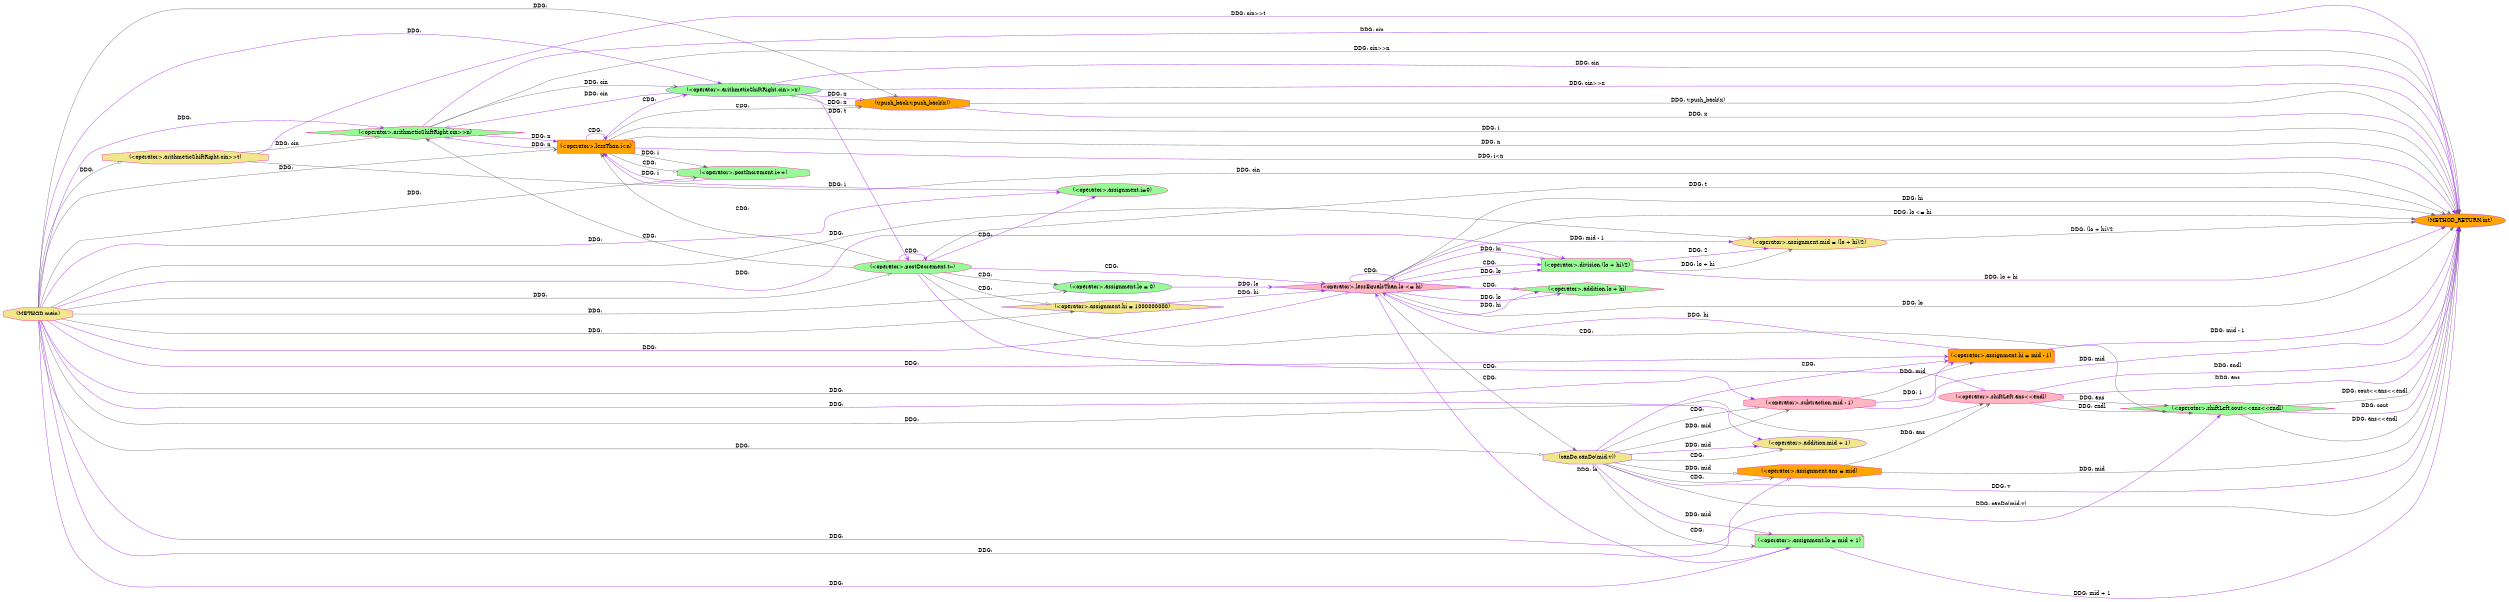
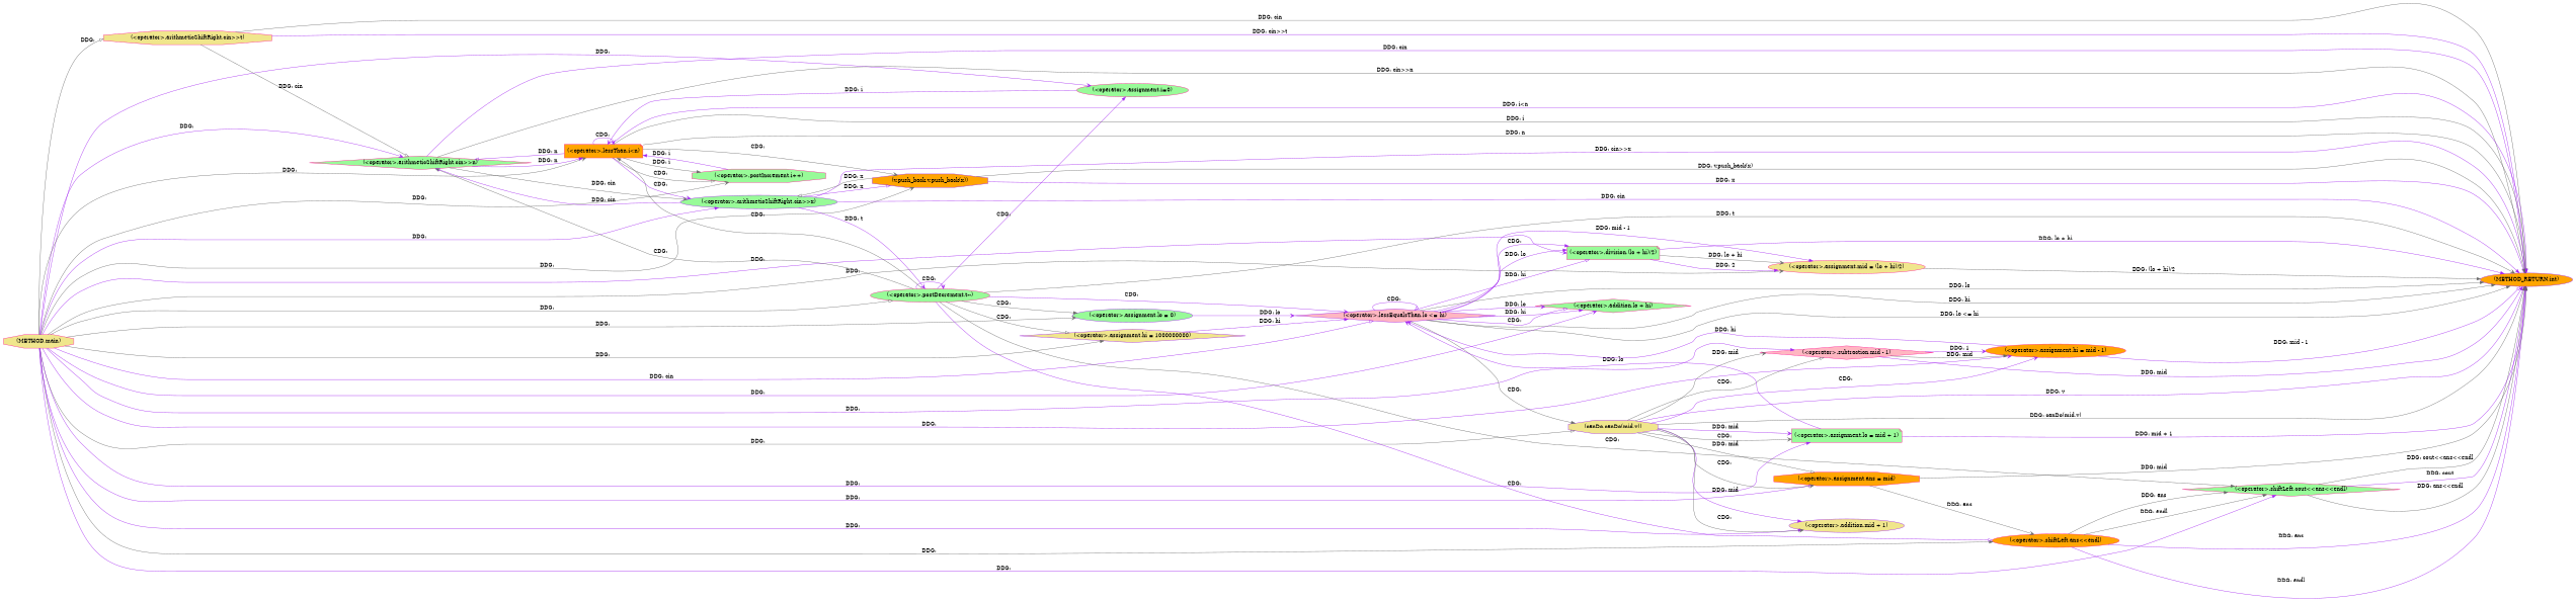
  digraph {
    rankdir=LR
    node [color=deeppink fillcolor=palegreen shape=ellipse style=filled]
    edge [arrowhead=normal color=purple]
    n1 [fillcolor=khaki label="(METHOD,main)" shape=octagon]
    n2 [fillcolor=khaki label="(<operator>.arithmeticShiftRight,cin>>t)" shape=octagon]
    n3 [label="(<operator>.postDecrement,t--)"]
    n4 [label="(<operator>.arithmeticShiftRight,cin>>n)" shape=diamond]
    n5 [color=purple label="(<operator>.assignment,lo = 0)"]
    n6 [color=purple fillcolor=khaki label="(<operator>.assignment,hi = 1000000000)" shape=diamond]
    n7 [label="(<operator>.shiftLeft,cout<<ans<<endl)" shape=diamond]
    n8 [label="(<operator>.assignment,i=0)"]
    n9 [fillcolor=orange label="(<operator>.lessThan,i<n)" shape=note]
    n10 [label="(<operator>.postIncrement,i++)" shape=octagon]
    n11 [color=purple fillcolor=lightpink label="(<operator>.lessEqualsThan,lo <= hi)" shape=diamond]
    n12 [color=purple label="(<operator>.arithmeticShiftRight,cin>>x)"]
    n13 [color=purple fillcolor=orange label="(v.push_back,v.push_back(x))" shape=octagon]
    n14 [fillcolor=khaki label="(<operator>.assignment,mid = (lo + hi)/2)"]
-   n15 [fillcolor=lightpink label="(<operator>.shiftLeft,ans<<endl)"]
+   n15 [fillcolor=orange label="(<operator>.shiftLeft,ans<<endl)"]
    n16 [color=purple fillcolor=khaki label="(canDo,canDo(mid,v))" shape=octagon]
    n17 [label="(<operator>.division,(lo + hi)/2)" shape=note]
    n18 [label="(<operator>.assignment,lo = mid + 1)" shape=note]
    n19 [fillcolor=orange label="(<operator>.assignment,ans = mid)" shape=octagon]
    n20 [label="(<operator>.addition,lo + hi)" shape=diamond]
-   n21 [fillcolor=orange label="(<operator>.assignment,hi = mid - 1)" shape=note]
+   n21 [fillcolor=orange label="(<operator>.assignment,hi = mid - 1)"]
    n22 [color=purple fillcolor=khaki label="(<operator>.addition,mid + 1)"]
-   n23 [fillcolor=lightpink label="(<operator>.subtraction,mid - 1)" shape=octagon]
+   n23 [fillcolor=lightpink label="(<operator>.subtraction,mid - 1)" shape=diamond]
    n24 [color=purple fillcolor=orange label="(METHOD_RETURN,int)"]
    n1 -> n2 [arrowhead=onormal color=gray40 label="DDG: "]
    n1 -> n3 [arrowhead=onormal color=gray40 label="DDG: "]
    n1 -> n4 [arrowhead=vee label="DDG: "]
    n1 -> n5 [arrowhead=vee color=gray40 label="DDG: "]
    n1 -> n6 [color=gray40 label="DDG: "]
    n1 -> n7 [label="DDG: "]
    n1 -> n8 [arrowhead=vee label="DDG: "]
    n1 -> n9 [arrowhead=vee color=gray40 label="DDG: "]
    n1 -> n10 [arrowhead=vee color=gray40 label="DDG: "]
-   n1 -> n11 [arrowhead=onormal label="DDG: "]
+   n1 -> n11 [arrowhead=onormal label="DDG: cin"]
    n1 -> n12 [label="DDG: "]
    n1 -> n13 [arrowhead=vee color=gray40 label="DDG: "]
    n1 -> n14 [arrowhead=vee color=gray40 label="DDG: "]
    n1 -> n15 [color=gray40 label="DDG: "]
    n1 -> n16 [arrowhead=onormal color=gray40 label="DDG: "]
    n1 -> n17 [arrowhead=vee label="DDG: "]
    n1 -> n18 [label="DDG: "]
    n1 -> n19 [arrowhead=onormal label="DDG: "]
+   n1 -> n20 [arrowhead=vee label="DDG: "]
    n1 -> n21 [arrowhead=vee label="DDG: "]
    n1 -> n22 [label="DDG: "]
    n1 -> n23 [label="DDG: "]
    n2 -> n4 [arrowhead=onormal color=gray40 label="DDG: cin"]
    n2 -> n24 [arrowhead=vee color=gray40 label="DDG: cin"]
    n2 -> n24 [arrowhead=vee label="DDG: cin>>t"]
    n3 -> n3 [arrowhead=vee label="CDG: "]
    n3 -> n4 [color=gray40 label="CDG: "]
    n3 -> n5 [color=gray40 label="CDG: "]
    n3 -> n6 [arrowhead=onormal color=gray40 label="CDG: "]
    n3 -> n7 [color=gray40 label="CDG: "]
    n3 -> n8 [label="CDG: "]
    n3 -> n9 [color=gray40 label="CDG: "]
    n3 -> n11 [arrowhead=vee label="CDG: "]
    n3 -> n15 [arrowhead=onormal label="CDG: "]
    n3 -> n24 [arrowhead=vee color=gray40 label="DDG: t"]
    n4 -> n9 [label="DDG: n"]
    n4 -> n12 [arrowhead=vee color=gray40 label="DDG: cin"]
    n4 -> n24 [arrowhead=vee label="DDG: cin"]
    n4 -> n24 [arrowhead=onormal color=gray40 label="DDG: cin>>n"]
    n5 -> n11 [arrowhead=vee label="DDG: lo"]
    n6 -> n11 [label="DDG: hi"]
    n7 -> n24 [color=gray40 label="DDG: ans<<endl"]
    n7 -> n24 [arrowhead=vee color=gray40 label="DDG: cout<<ans<<endl"]
    n7 -> n24 [arrowhead=vee label="DDG: cout"]
    n8 -> n9 [arrowhead=vee label="DDG: i"]
    n9 -> n4 [arrowhead=onormal label="DDG: n"]
    n9 -> n9 [arrowhead=vee label="CDG: "]
    n9 -> n10 [color=gray40 label="DDG: i"]
    n9 -> n10 [arrowhead=onormal color=gray40 label="CDG: "]
    n9 -> n12 [arrowhead=vee label="CDG: "]
    n9 -> n13 [arrowhead=vee color=gray40 label="CDG: "]
    n9 -> n24 [arrowhead=onormal color=gray40 label="DDG: i"]
    n9 -> n24 [arrowhead=vee color=gray40 label="DDG: n"]
    n9 -> n24 [label="DDG: i<n"]
    n10 -> n9 [label="DDG: i"]
    n11 -> n11 [arrowhead=onormal label="CDG: "]
    n11 -> n14 [label="DDG: mid - 1"]
    n11 -> n16 [color=gray40 label="CDG: "]
    n11 -> n17 [label="DDG: lo"]
    n11 -> n17 [arrowhead=onormal label="DDG: hi"]
    n11 -> n17 [label="CDG: "]
    n11 -> n20 [arrowhead=vee label="DDG: lo"]
    n11 -> n20 [label="DDG: hi"]
    n11 -> n20 [arrowhead=onormal label="CDG: "]
    n11 -> n24 [color=gray40 label="DDG: lo"]
    n11 -> n24 [color=gray40 label="DDG: hi"]
    n11 -> n24 [color=gray40 label="DDG: lo <= hi"]
    n12 -> n3 [arrowhead=vee label="DDG: t"]
    n12 -> n4 [arrowhead=onormal label="DDG: cin"]
    n12 -> n13 [arrowhead=onormal label="DDG: x"]
    n12 -> n24 [label="DDG: cin"]
    n12 -> n24 [arrowhead=onormal label="DDG: cin>>x"]
    n13 -> n12 [arrowhead=onormal color=gray40 label="DDG: x"]
    n13 -> n24 [arrowhead=onormal label="DDG: x"]
    n13 -> n24 [color=gray40 label="DDG: v.push_back(x)"]
    n14 -> n24 [color=gray40 label="DDG: (lo + hi)/2"]
    n15 -> n7 [color=gray40 label="DDG: ans"]
    n15 -> n7 [color=gray40 label="DDG: endl"]
    n15 -> n24 [label="DDG: ans"]
    n15 -> n24 [arrowhead=onormal label="DDG: endl"]
    n16 -> n18 [arrowhead=vee label="DDG: mid"]
    n16 -> n18 [arrowhead=vee color=gray40 label="CDG: "]
    n16 -> n19 [arrowhead=onormal color=gray40 label="DDG: mid"]
    n16 -> n19 [arrowhead=vee color=gray40 label="CDG: "]
    n16 -> n21 [arrowhead=vee label="CDG: "]
    n16 -> n22 [label="DDG: mid"]
    n16 -> n22 [arrowhead=vee color=gray40 label="CDG: "]
    n16 -> n23 [arrowhead=vee color=gray40 label="DDG: mid"]
    n16 -> n23 [arrowhead=onormal color=gray40 label="CDG: "]
    n16 -> n24 [arrowhead=onormal label="DDG: v"]
    n16 -> n24 [color=gray40 label="DDG: canDo(mid,v)"]
    n17 -> n14 [arrowhead=vee color=gray40 label="DDG: lo + hi"]
    n17 -> n14 [label="DDG: 2"]
    n17 -> n24 [label="DDG: lo + hi"]
    n18 -> n11 [arrowhead=vee label="DDG: lo"]
    n18 -> n24 [arrowhead=onormal label="DDG: mid + 1"]
    n19 -> n15 [arrowhead=vee color=gray40 label="DDG: ans"]
    n19 -> n24 [color=gray40 label="DDG: mid"]
    n21 -> n11 [arrowhead=vee label="DDG: hi"]
    n21 -> n24 [arrowhead=onormal label="DDG: mid - 1"]
    n23 -> n21 [color=gray40 label="DDG: mid"]
    n23 -> n21 [arrowhead=vee label="DDG: 1"]
    n23 -> n24 [label="DDG: mid"]
  }
